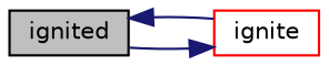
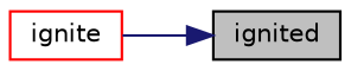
  digraph {
    rankdir=LR
    node [fontname=Helvetica fontsize=10 shape=record]
    edge [color=midnightblue fontname=Helvetica fontsize=10 labelfontname=Helvetica labelfontsize=10 style=solid]
    n1 [color=black fillcolor=grey75 fontcolor=black height=0.2 label=ignited style=filled width=0.4]
    n2 [color=red height=0.2 label=ignite width=0.4]
-   n1 -> n2
    n2 -> n1
  }
